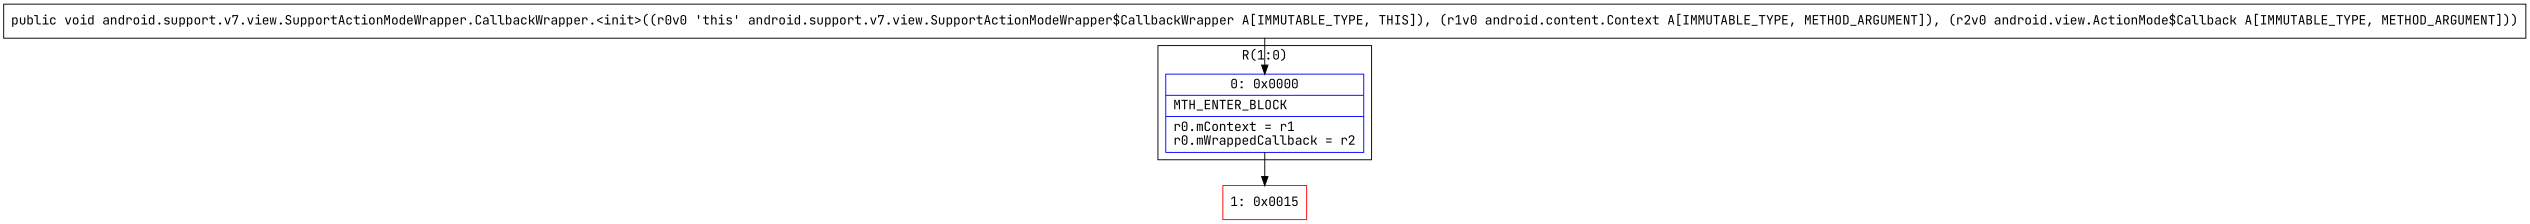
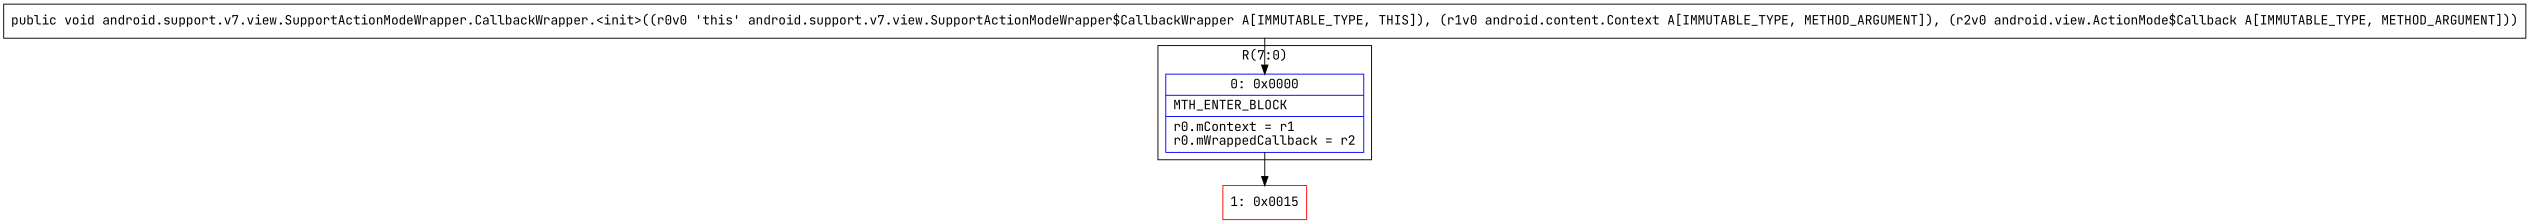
  digraph {
    fontname="JetBrains Mono"
    node [shape=record fontname="JetBrains Mono"]
    edge [fontname="JetBrains Mono"]
    n1 [color=blue label="{0\:\ 0x0000|MTH_ENTER_BLOCK\l|r0.mContext = r1\lr0.mWrappedCallback = r2\l}"]
    n2 [color=red label="{1\:\ 0x0015}"]
    n3 [label="{public void android.support.v7.view.SupportActionModeWrapper.CallbackWrapper.\<init\>((r0v0 'this' android.support.v7.view.SupportActionModeWrapper$CallbackWrapper A[IMMUTABLE_TYPE, THIS]), (r1v0 android.content.Context A[IMMUTABLE_TYPE, METHOD_ARGUMENT]), (r2v0 android.view.ActionMode$Callback A[IMMUTABLE_TYPE, METHOD_ARGUMENT])) }"]
    subgraph cluster_1 {
-     label="R(1:0)"
+     label="R(7:0)"
      n1
    }
    n1 -> n2
    n3 -> n1
  }
